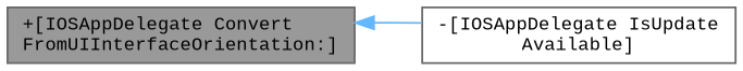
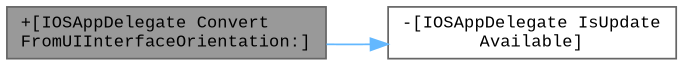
  digraph {
    rankdir=LR
    fontname="Liberation Mono"
    node [fontname="Liberation Mono" fontsize=10 shape=box style=filled]
    n1 [color=gray40 fillcolor=grey60 fontcolor=black height=0.2 label="+[IOSAppDelegate Convert\lFromUIInterfaceOrientation:]" width=0.4]
    n2 [color=grey40 fillcolor=white height=0.2 label="-[IOSAppDelegate IsUpdate\lAvailable]" width=0.4]
-   n2 -> n1 [color=steelblue1 fontname="Liberation Mono" fontsize=10 labelfontname=Helvetica labelfontsize=10 style=solid]
+   n1 -> n2 [color=steelblue1 fontname="Liberation Mono" fontsize=10 labelfontname=Helvetica labelfontsize=10 style=solid]
  }
